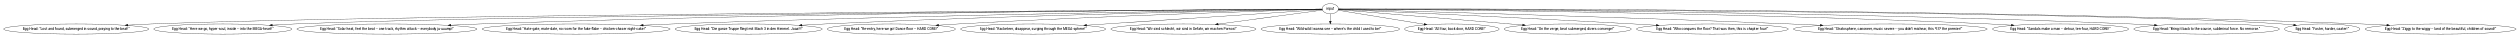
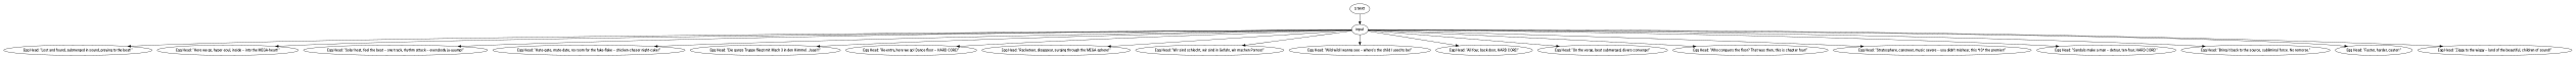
  digraph {
    fontname="Roboto Condensed"
    node [fontname="Roboto Condensed"]
    edge [fontname="Roboto Condensed"]
+   n1 [label=START]
    n2 [label=input]
    n3 [label="Egg Head: \"Lost and found, submerged in sound, praying to the beat!\""]
    n4 [label="Egg Head: \"Here we go, hyper-soul, inside -- into the MEGA-heart!\""]
    n5 [label="Egg Head: \"Solar heat, feel the beat -- one track, rhythm attack -- everybody ju-uuump!\""]
    n6 [label="Egg Head: \"Hate-gate, mate-date, no room for the fake-flake -- chicken-chaser night-cake!\""]
    n7 [label="Egg Head: \"Die ganze Truppe fliegt mit Mach 3 in den Himmel. Jaaa!!!\""]
    n8 [label="Egg Head: \"Re-entry, here we go! Dance floor -- HARD CORE!\""]
    n9 [label="Egg Head: \"Racketeer, disappear, surging through the MEGA-sphere!\""]
    n10 [label="Egg Head: \"Wir sind schlecht, wir sind in Gefahr, wir machen Pornos!\""]
    n11 [label="Egg Head: \"Wild wild I wanna see -- where's the child I used to be!\""]
    n12 [label="Egg Head: \"All four, back door, HARD CORE!\""]
    n13 [label="Egg Head: \"On the verge, beat submerged, divers converge!\""]
    n14 [label="Egg Head: \"Who conquers the floor? That was then, this is chapter four!\""]
    n15 [label="Egg Head: \"Stratosphere, canoneer, music severe -- you didn't mishear, this *IS* the premier!\""]
    n16 [label="Egg Head: \"Sandals make a man -- detour, ten-four, HARD CORE!\""]
    n17 [label="Egg Head: \"Bring it back to the source, subliminal force. No remorse.\""]
    n18 [label="Egg Head: \"Faster, harder, caater!\""]
    n19 [label="Egg Head: \"Ziggy to the wiggy -- land of the beautiful, children of sound!\""]
+   n1 -> n2
    n2 -> n3
    n2 -> n4
    n2 -> n5
    n2 -> n6
    n2 -> n7
    n2 -> n8
    n2 -> n9
    n2 -> n10
    n2 -> n11
    n2 -> n12
    n2 -> n13
    n2 -> n14
    n2 -> n15
    n2 -> n16
    n2 -> n17
    n2 -> n18
    n2 -> n19
  }
